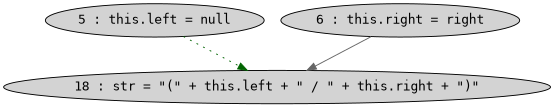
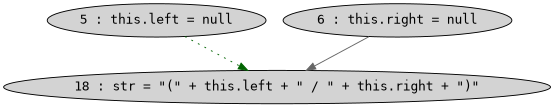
  digraph {
    fontname="DejaVu Sans Mono"
    node [style=filled fillcolor=lightgrey fontname="DejaVu Sans Mono"]
    edge [fontname="DejaVu Sans Mono"]
    "5 : this.left = null"
    "18 : str = \"(\" + this.left + \" / \" + this.right + \")\""
-   "6 : this.right = null" [label="6 : this.right = right"]
+   "6 : this.right = null"
    "5 : this.left = null" -> "18 : str = \"(\" + this.left + \" / \" + this.right + \")\"" [color=darkgreen style=dotted]
    "6 : this.right = null" -> "18 : str = \"(\" + this.left + \" / \" + this.right + \")\"" [color=gray40 style=solid]
  }
